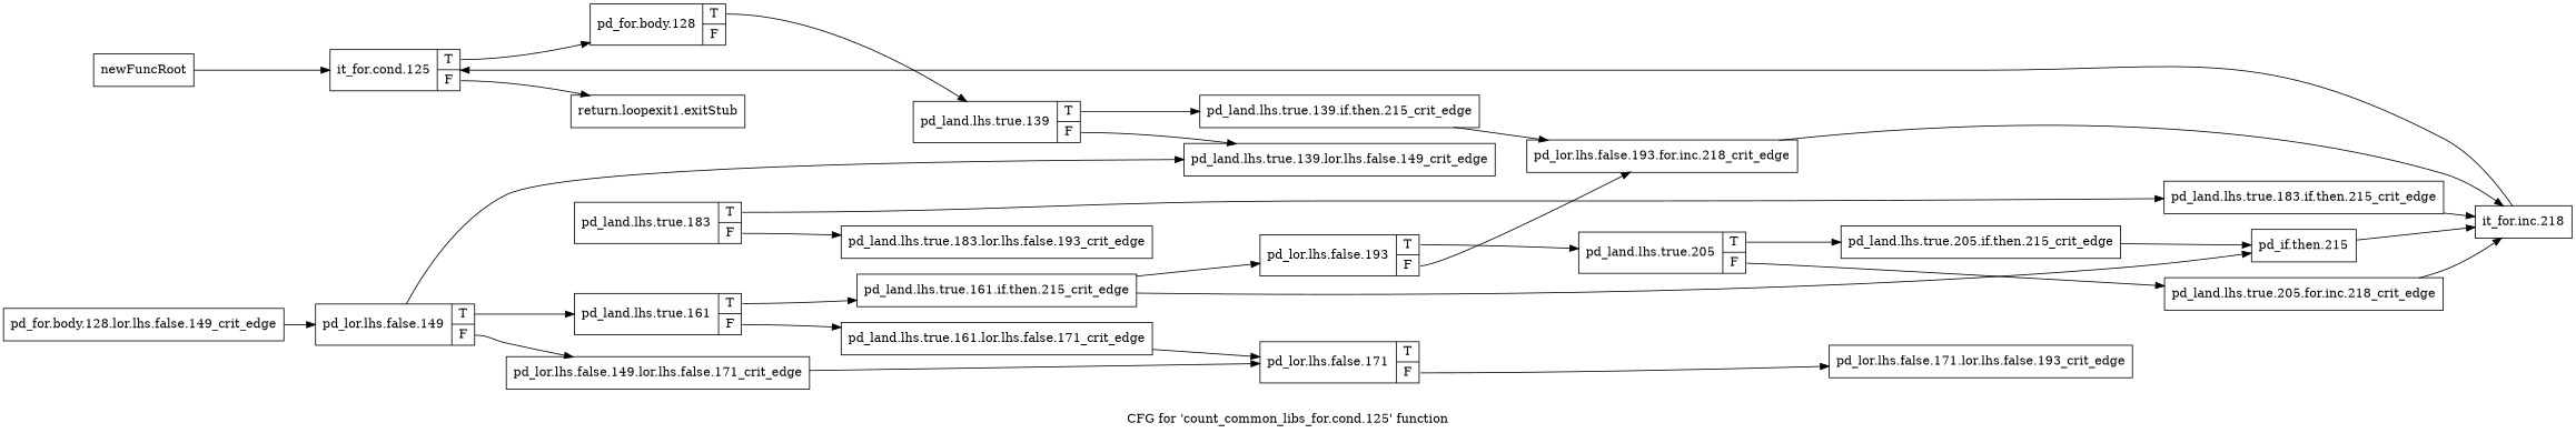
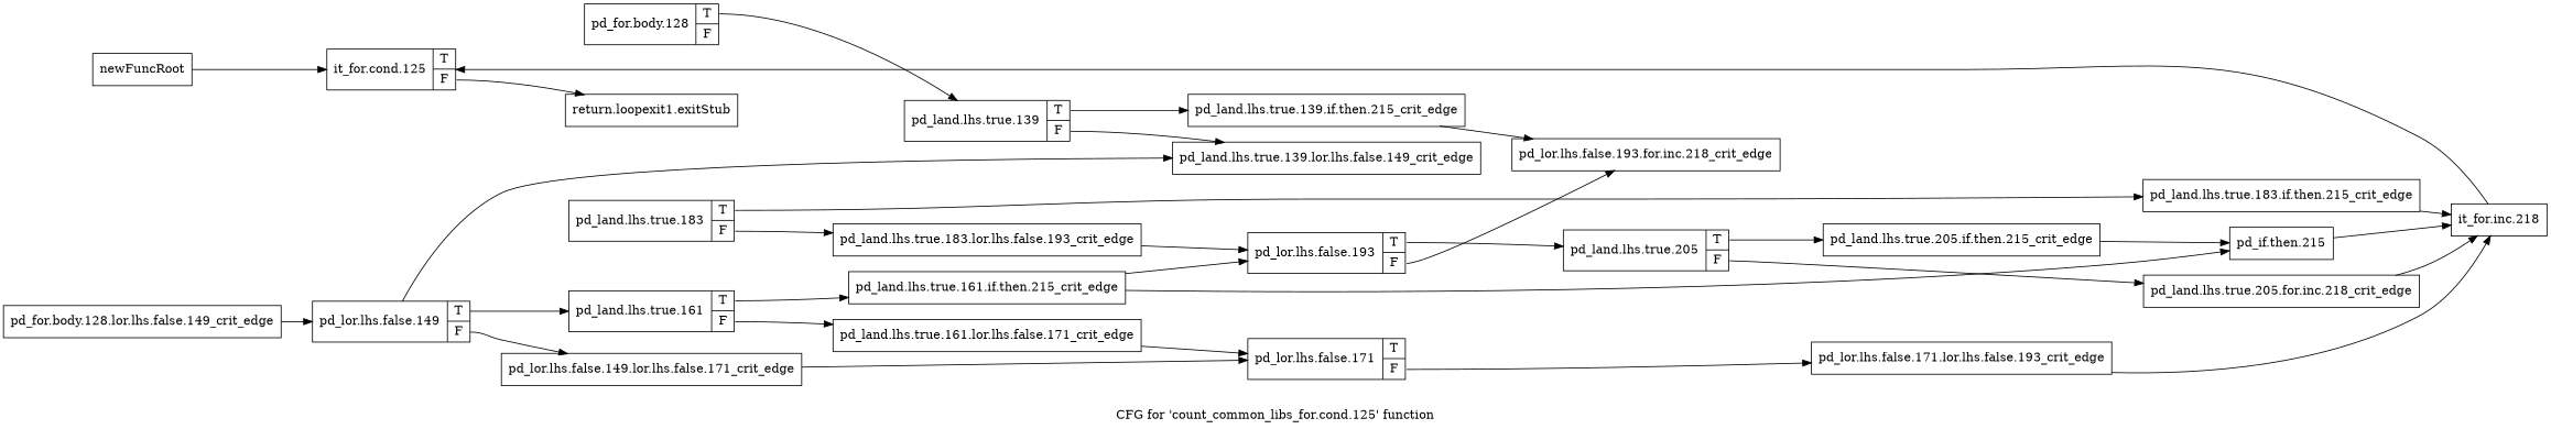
  digraph {
    label="CFG for 'count_common_libs_for.cond.125' function"
    rankdir=LR
    node [shape=record]
    n1 [label="{newFuncRoot}"]
    n2 [label="{it_for.cond.125|{<s0>T|<s1>F}}"]
    n3 [label="{return.loopexit1.exitStub}"]
    n4 [label="{pd_for.body.128|{<s0>T|<s1>F}}"]
    n5 [label="{pd_land.lhs.true.139|{<s0>T|<s1>F}}"]
    n6 [label="{pd_land.lhs.true.139.if.then.215_crit_edge}"]
    n7 [label="{pd_land.lhs.true.139.lor.lhs.false.149_crit_edge}"]
    n8 [label="{pd_for.body.128.lor.lhs.false.149_crit_edge}"]
    n9 [label="{pd_lor.lhs.false.149|{<s0>T|<s1>F}}"]
    n10 [label="{pd_lor.lhs.false.193.for.inc.218_crit_edge}"]
    n11 [label="{pd_land.lhs.true.161|{<s0>T|<s1>F}}"]
    n12 [label="{pd_lor.lhs.false.149.lor.lhs.false.171_crit_edge}"]
    n13 [label="{pd_land.lhs.true.161.if.then.215_crit_edge}"]
    n14 [label="{pd_land.lhs.true.161.lor.lhs.false.171_crit_edge}"]
    n15 [label="{pd_lor.lhs.false.171|{<s0>T|<s1>F}}"]
    n16 [label="{pd_if.then.215}"]
    n17 [label="{it_for.inc.218}"]
    n18 [label="{pd_lor.lhs.false.193|{<s0>T|<s1>F}}"]
    n19 [label="{pd_lor.lhs.false.171.lor.lhs.false.193_crit_edge}"]
    n20 [label="{pd_land.lhs.true.183|{<s0>T|<s1>F}}"]
    n21 [label="{pd_land.lhs.true.183.if.then.215_crit_edge}"]
    n22 [label="{pd_land.lhs.true.183.lor.lhs.false.193_crit_edge}"]
    n23 [label="{pd_land.lhs.true.205|{<s0>T|<s1>F}}"]
    n24 [label="{pd_land.lhs.true.205.if.then.215_crit_edge}"]
    n25 [label="{pd_land.lhs.true.205.for.inc.218_crit_edge}"]
    n1 -> n2
    n2 -> n3 [tailport=s1]
-   n2 -> n4 [tailport=s0]
    n4 -> n5 [tailport=s0]
    n5 -> n6 [tailport=s0]
    n5 -> n7 [tailport=s1]
    n6 -> n10
    n8 -> n9
    n9 -> n7
    n9 -> n11 [tailport=s0]
    n9 -> n12 [tailport=s1]
-   n10 -> n17
+   n19 -> n17
    n11 -> n13 [tailport=s0]
    n11 -> n14 [tailport=s1]
    n12 -> n15
    n13 -> n16
    n13 -> n18
    n14 -> n15
    n15 -> n19 [tailport=s1]
    n16 -> n17
    n17 -> n2
    n18 -> n10 [tailport=s1]
    n18 -> n23 [tailport=s0]
    n20 -> n21 [tailport=s0]
    n20 -> n22 [tailport=s1]
    n21 -> n17
+   n22 -> n18
    n23 -> n24 [tailport=s0]
    n23 -> n25 [tailport=s1]
    n24 -> n16
    n25 -> n17
  }
